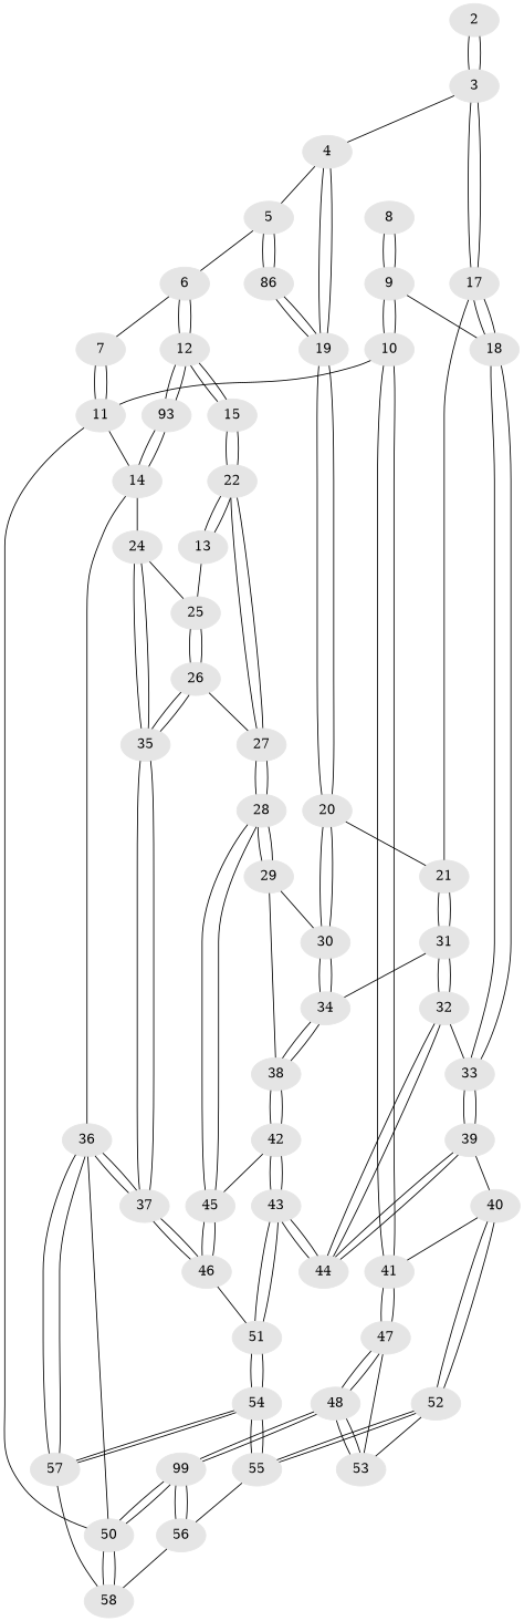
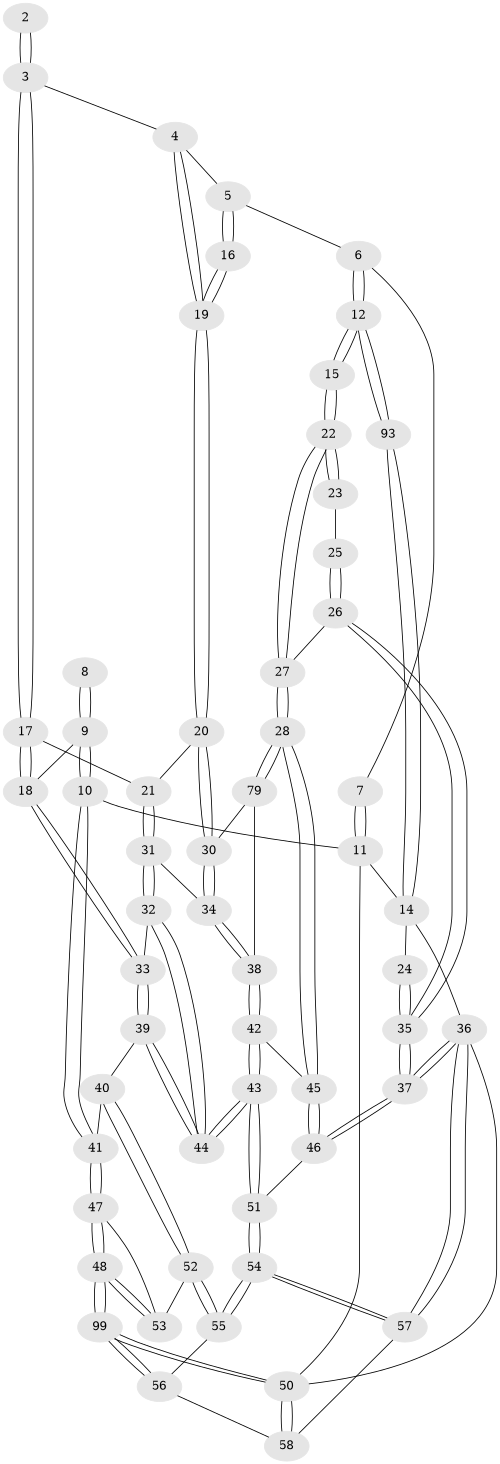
  graph {
    node [color=gray90 style=filled]
    2
    3
    8
    9
    4
    17
    5
    19
    18
    21
    6
-   16 [label=86]
+   16
    20
    7
    12
    11
    n17 [label=93]
    15
    14
    50
    10
    41
    33
    47
    24
    36
    58
    22
    25
    35
    37
    57
-   23 [label=13]
+   23
    27
    31
    39
    30
    34
    32
    28
    26
-   29
+   29 [label=79]
    45
    38
    46
    42
    44
    40
    51
    43
    52
    53
    55
    48
    54
    n56 [label=99]
    56
    2 -- 3
    2 -- 3
    3 -- 4
    3 -- 17
    3 -- 17
    8 -- 9
    8 -- 9
    9 -- 18
    9 -- 10
    9 -- 10
    4 -- 5
    4 -- 19
    4 -- 19
    17 -- 18
    17 -- 18
    17 -- 21
    5 -- 6
    5 -- 16
    5 -- 16
    19 -- 20
    19 -- 20
    18 -- 33
    18 -- 33
    21 -- 31
    21 -- 31
    6 -- 7
    6 -- 12
    6 -- 12
    16 -- 19
    16 -- 19
    20 -- 21
    20 -- 30
    20 -- 30
    7 -- 11
    7 -- 11
    12 -- n17
    12 -- n17
    12 -- 15
    12 -- 15
    11 -- 14
    11 -- 50
    n17 -- 14
    n17 -- 14
    15 -- 22
    15 -- 22
    14 -- 24
    14 -- 36
    50 -- 58
    50 -- 58
    10 -- 11
    10 -- 41
    10 -- 41
    41 -- 47
    41 -- 47
    33 -- 39
    33 -- 39
    47 -- 53
    47 -- 48
    47 -- 48
-   24 -- 25
    24 -- 35
    24 -- 35
    36 -- 50
    36 -- 37
    36 -- 37
    36 -- 57
    36 -- 57
    22 -- 23
    22 -- 23
    22 -- 27
    22 -- 27
    25 -- 26
    25 -- 26
    35 -- 37
    35 -- 37
    37 -- 46
    37 -- 46
    57 -- 58
    23 -- 25
    27 -- 28
    27 -- 28
    31 -- 34
    31 -- 32
    31 -- 32
    39 -- 44
    39 -- 44
    39 -- 40
    30 -- 34
    30 -- 34
    34 -- 38
    34 -- 38
    32 -- 33
    32 -- 44
    32 -- 44
    28 -- 29
    28 -- 29
    28 -- 45
    28 -- 45
    26 -- 35
    26 -- 35
    26 -- 27
    29 -- 30
    29 -- 38
    45 -- 46
    45 -- 46
    38 -- 42
    38 -- 42
    46 -- 51
    42 -- 45
    42 -- 43
    42 -- 43
    40 -- 41
    40 -- 52
    40 -- 52
    51 -- 54
    51 -- 54
    43 -- 44
    43 -- 44
    43 -- 51
    43 -- 51
    52 -- 53
    52 -- 55
    52 -- 55
    55 -- 56
    48 -- 53
    48 -- 53
    48 -- n56
    48 -- n56
    54 -- 57
    54 -- 57
    54 -- 55
    54 -- 55
    n56 -- 50
    n56 -- 50
    n56 -- 56
    n56 -- 56
    56 -- 58
  }
